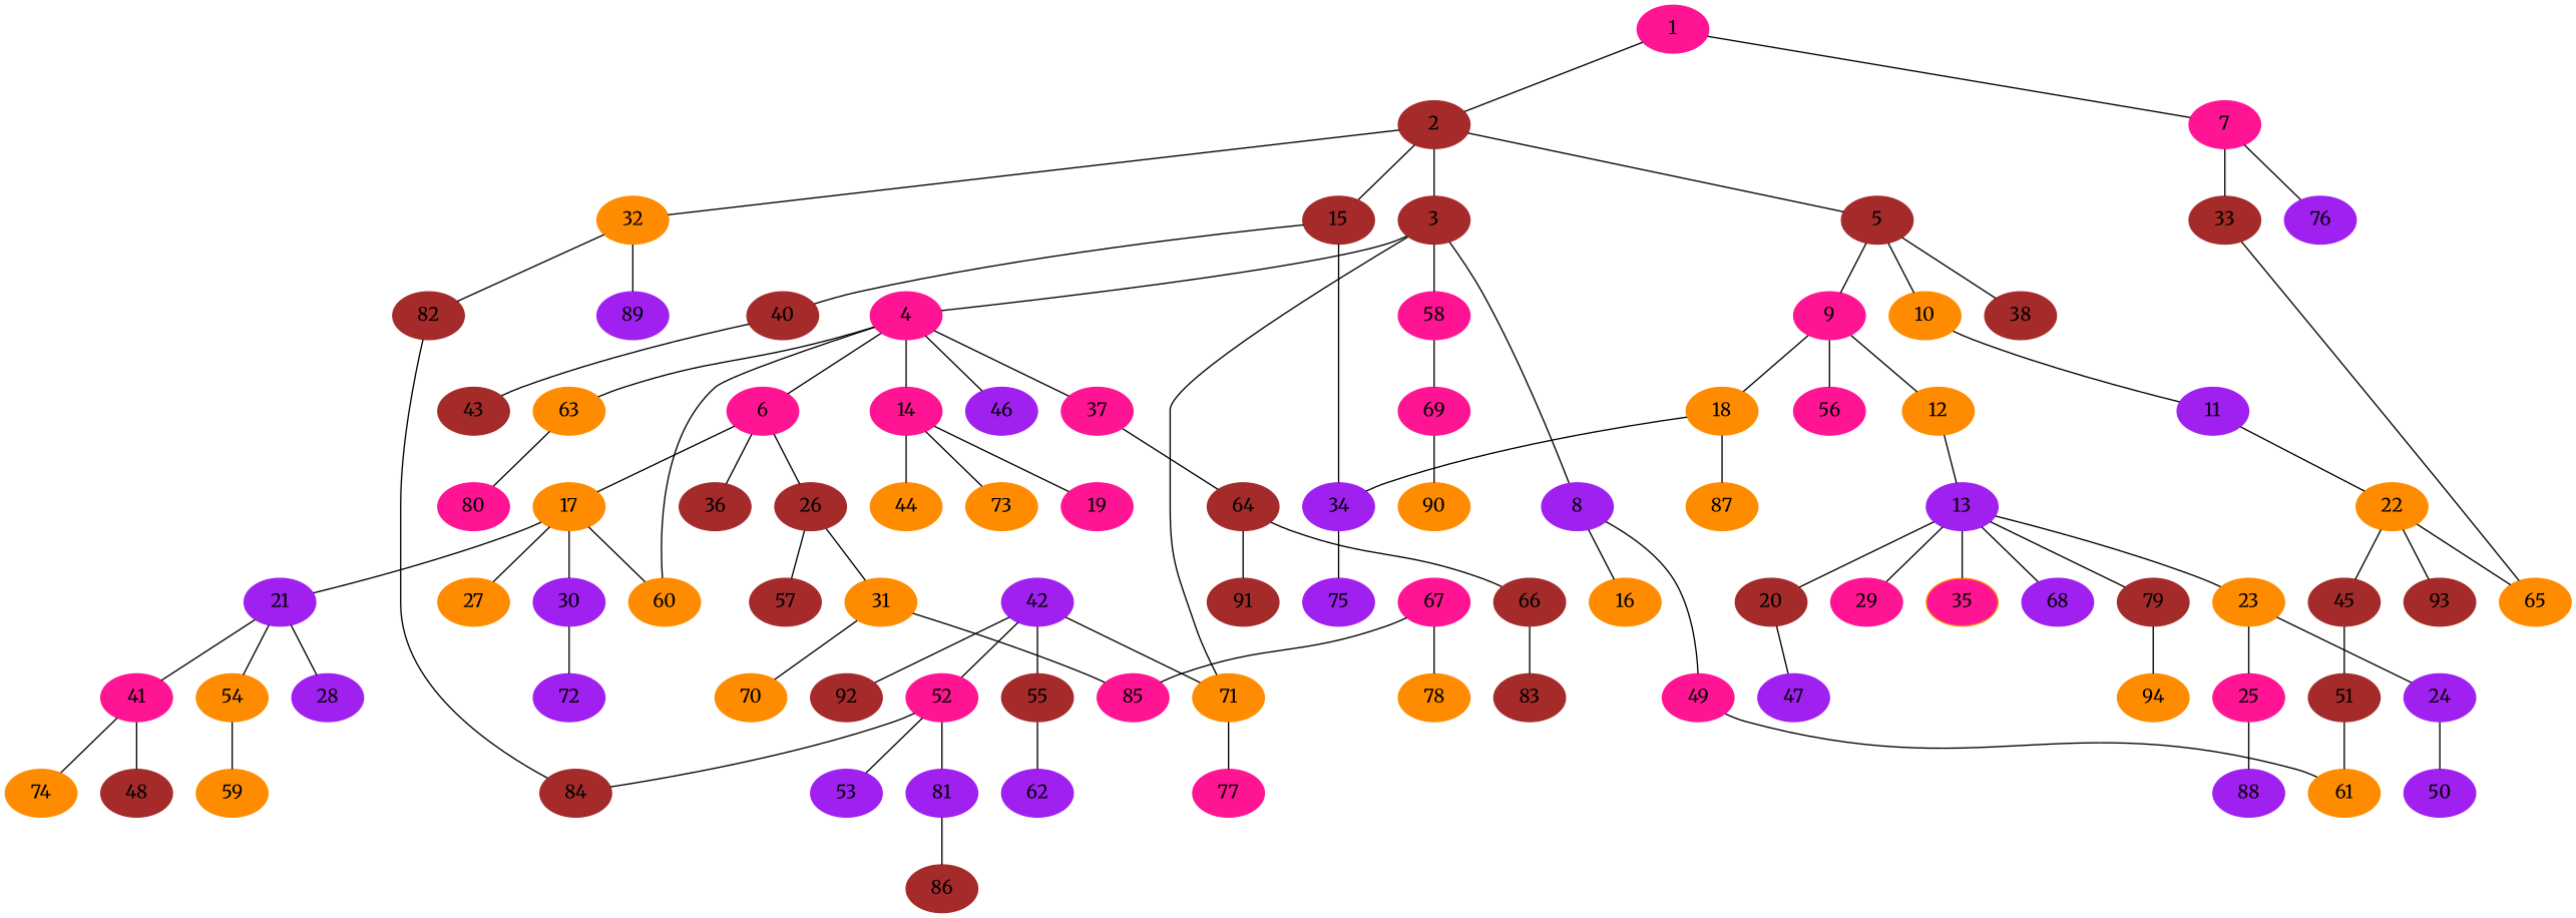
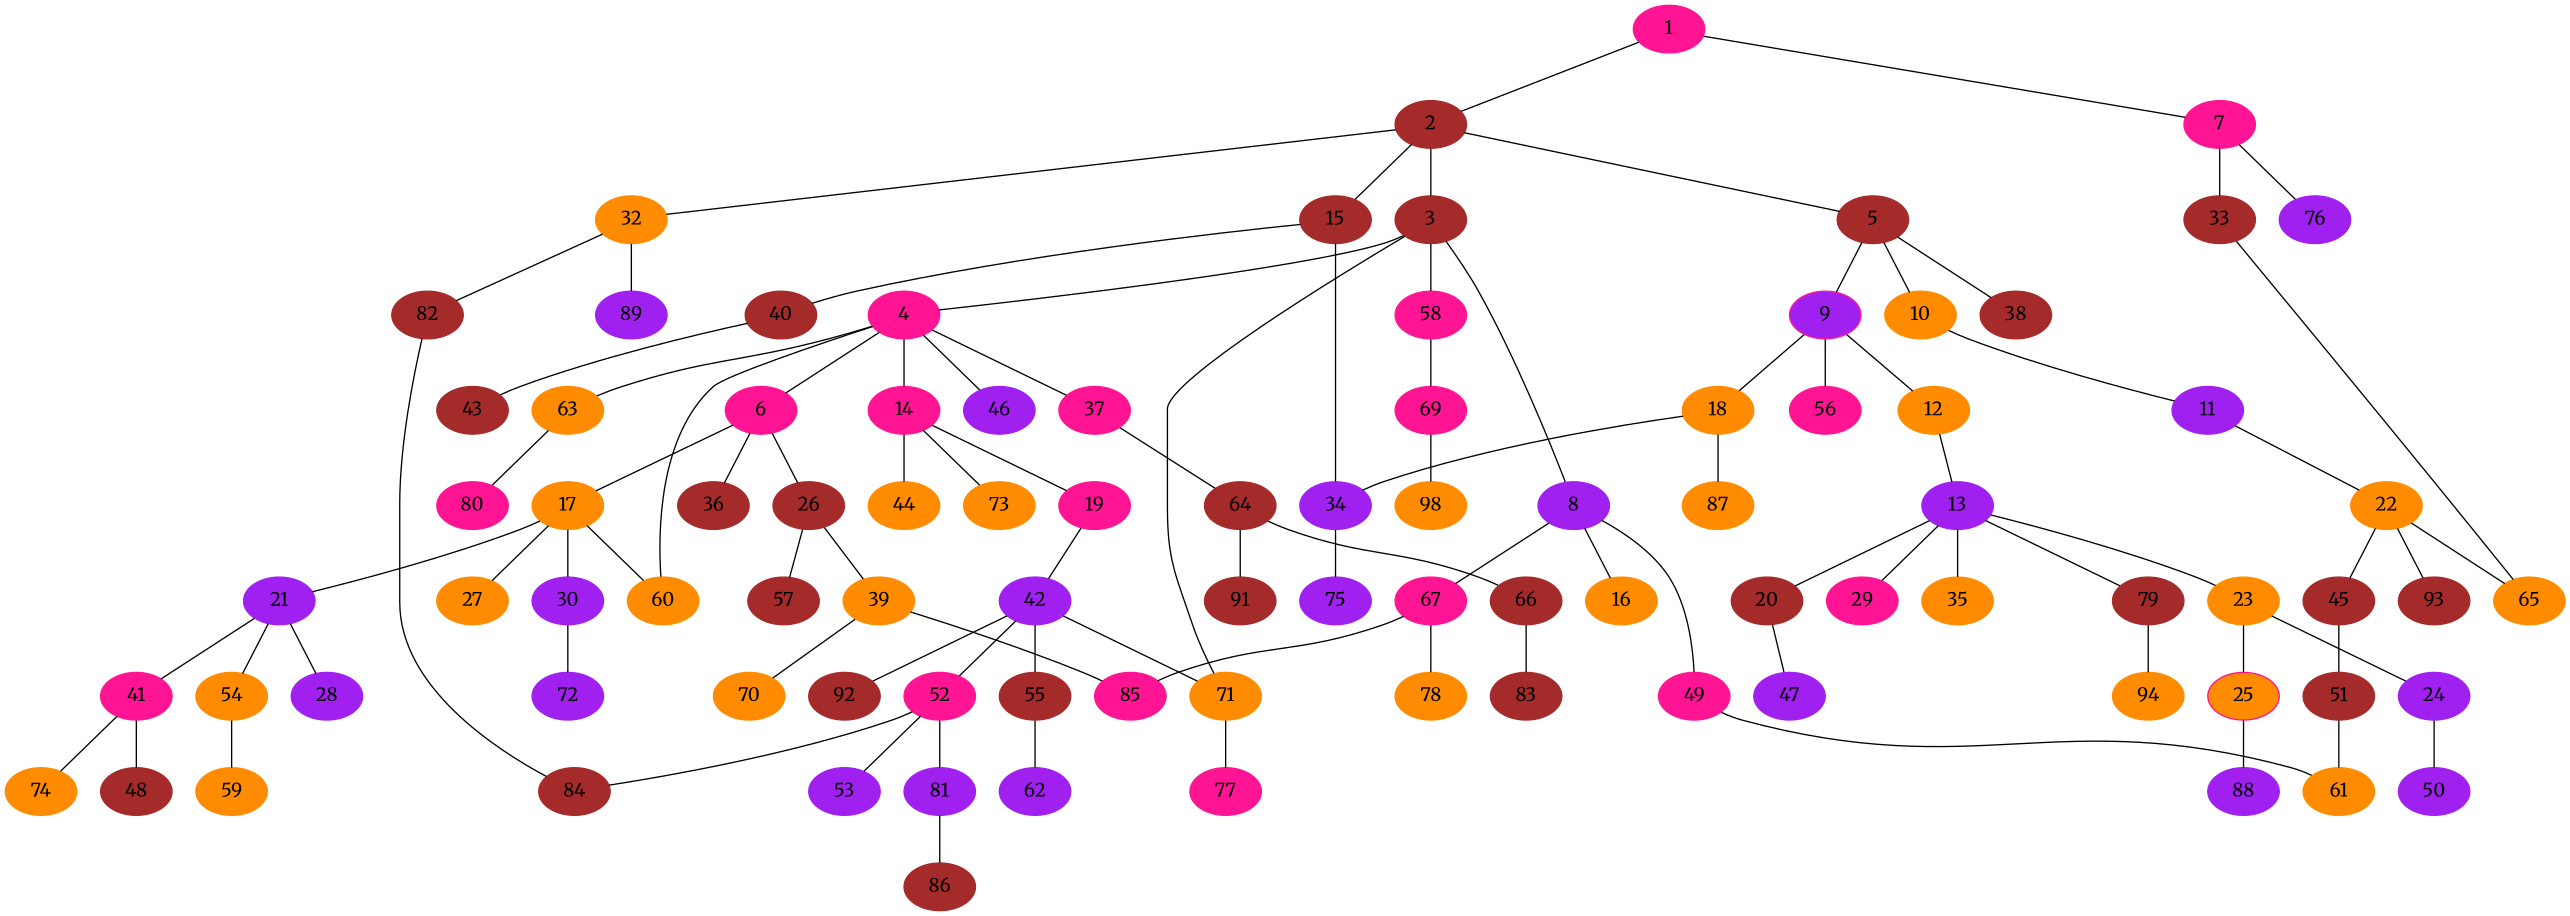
  graph {
    fontname=Merriweather
    node [color=brown fontname=Merriweather style=filled]
    edge [fontname=Merriweather]
    1 [color=deeppink]
    2
    7 [color=deeppink]
    3
    5
    15
    32 [color=darkorange]
    33
    76 [color=purple]
    4 [color=deeppink]
    8 [color=purple]
    58 [color=deeppink]
    71 [color=darkorange]
-   9 [color=deeppink]
+   9 [color=deeppink fillcolor=purple]
    10 [color=darkorange]
    38
    34 [color=purple]
    40
    82
    89 [color=purple]
    6 [color=deeppink]
    14 [color=deeppink]
    37 [color=deeppink]
    46 [color=purple]
    60 [color=darkorange]
    63 [color=darkorange]
    16 [color=darkorange]
    49 [color=deeppink]
    67 [color=deeppink]
    69 [color=deeppink]
    77 [color=deeppink]
    17 [color=darkorange]
    26
    36
    19 [color=deeppink]
    44 [color=darkorange]
    73 [color=darkorange]
    64
    80 [color=deeppink]
    12 [color=darkorange]
    18 [color=darkorange]
    56 [color=deeppink]
    11 [color=purple]
    21 [color=purple]
    27 [color=darkorange]
    30 [color=purple]
-   39 [color=darkorange label=31]
+   39 [color=darkorange]
    57
    65 [color=darkorange]
    61 [color=darkorange]
    85 [color=deeppink]
    78 [color=darkorange]
    13 [color=purple]
    87 [color=darkorange]
    22 [color=darkorange]
    45
    93
    20
    23 [color=darkorange]
    29 [color=deeppink]
-   35 [color=darkorange fillcolor=deeppink]
-   68 [color=purple]
+   35 [color=darkorange]
    79
    47 [color=purple]
    24 [color=purple]
-   25 [color=deeppink]
+   25 [color=deeppink fillcolor=darkorange]
    94 [color=darkorange]
    42 [color=purple]
    75 [color=purple]
    43
    28 [color=purple]
    41 [color=deeppink]
    54 [color=darkorange]
    72 [color=purple]
    52 [color=deeppink]
    55
    92
    48
    74 [color=darkorange]
    59 [color=darkorange]
    51
    50 [color=purple]
    88 [color=purple]
    70 [color=darkorange]
    84
    66
    91
    53 [color=purple]
    81 [color=purple]
    62 [color=purple]
    86
-   90 [color=darkorange]
+   90 [color=darkorange label=98]
    83
    1 -- 2
    1 -- 7
    2 -- 3
    2 -- 5
    2 -- 15
    2 -- 32
    7 -- 33
    7 -- 76
    3 -- 4
    3 -- 8
    3 -- 58
    3 -- 71
    5 -- 9
    5 -- 10
    5 -- 38
    15 -- 34
    15 -- 40
    32 -- 82
    32 -- 89
    33 -- 65
    4 -- 6
    4 -- 14
    4 -- 37
    4 -- 46
    4 -- 60
    4 -- 63
    8 -- 16
    8 -- 49
+   8 -- 67
    58 -- 69
    71 -- 77
    9 -- 12
    9 -- 18
    9 -- 56
    10 -- 11
    34 -- 75
    40 -- 43
    82 -- 84
    6 -- 17
    6 -- 26
    6 -- 36
    14 -- 19
    14 -- 44
    14 -- 73
    37 -- 64
    63 -- 80
    49 -- 61
    67 -- 85
    67 -- 78
    69 -- 90
    17 -- 60
    17 -- 21
    17 -- 27
    17 -- 30
    26 -- 39
    26 -- 57
+   19 -- 42
    64 -- 66
    64 -- 91
    12 -- 13
    18 -- 34
    18 -- 87
    11 -- 22
    21 -- 28
    21 -- 41
    21 -- 54
    30 -- 72
    39 -- 85
    39 -- 70
    13 -- 20
    13 -- 23
    13 -- 29
    13 -- 35
-   13 -- 68
    13 -- 79
    22 -- 65
    22 -- 45
    22 -- 93
    45 -- 51
    20 -- 47
    23 -- 24
    23 -- 25
    79 -- 94
    24 -- 50
    25 -- 88
    42 -- 71
    42 -- 52
    42 -- 55
    42 -- 92
    41 -- 48
    41 -- 74
    54 -- 59
    52 -- 84
    52 -- 53
    52 -- 81
    55 -- 62
    51 -- 61
    66 -- 83
    81 -- 86
  }
